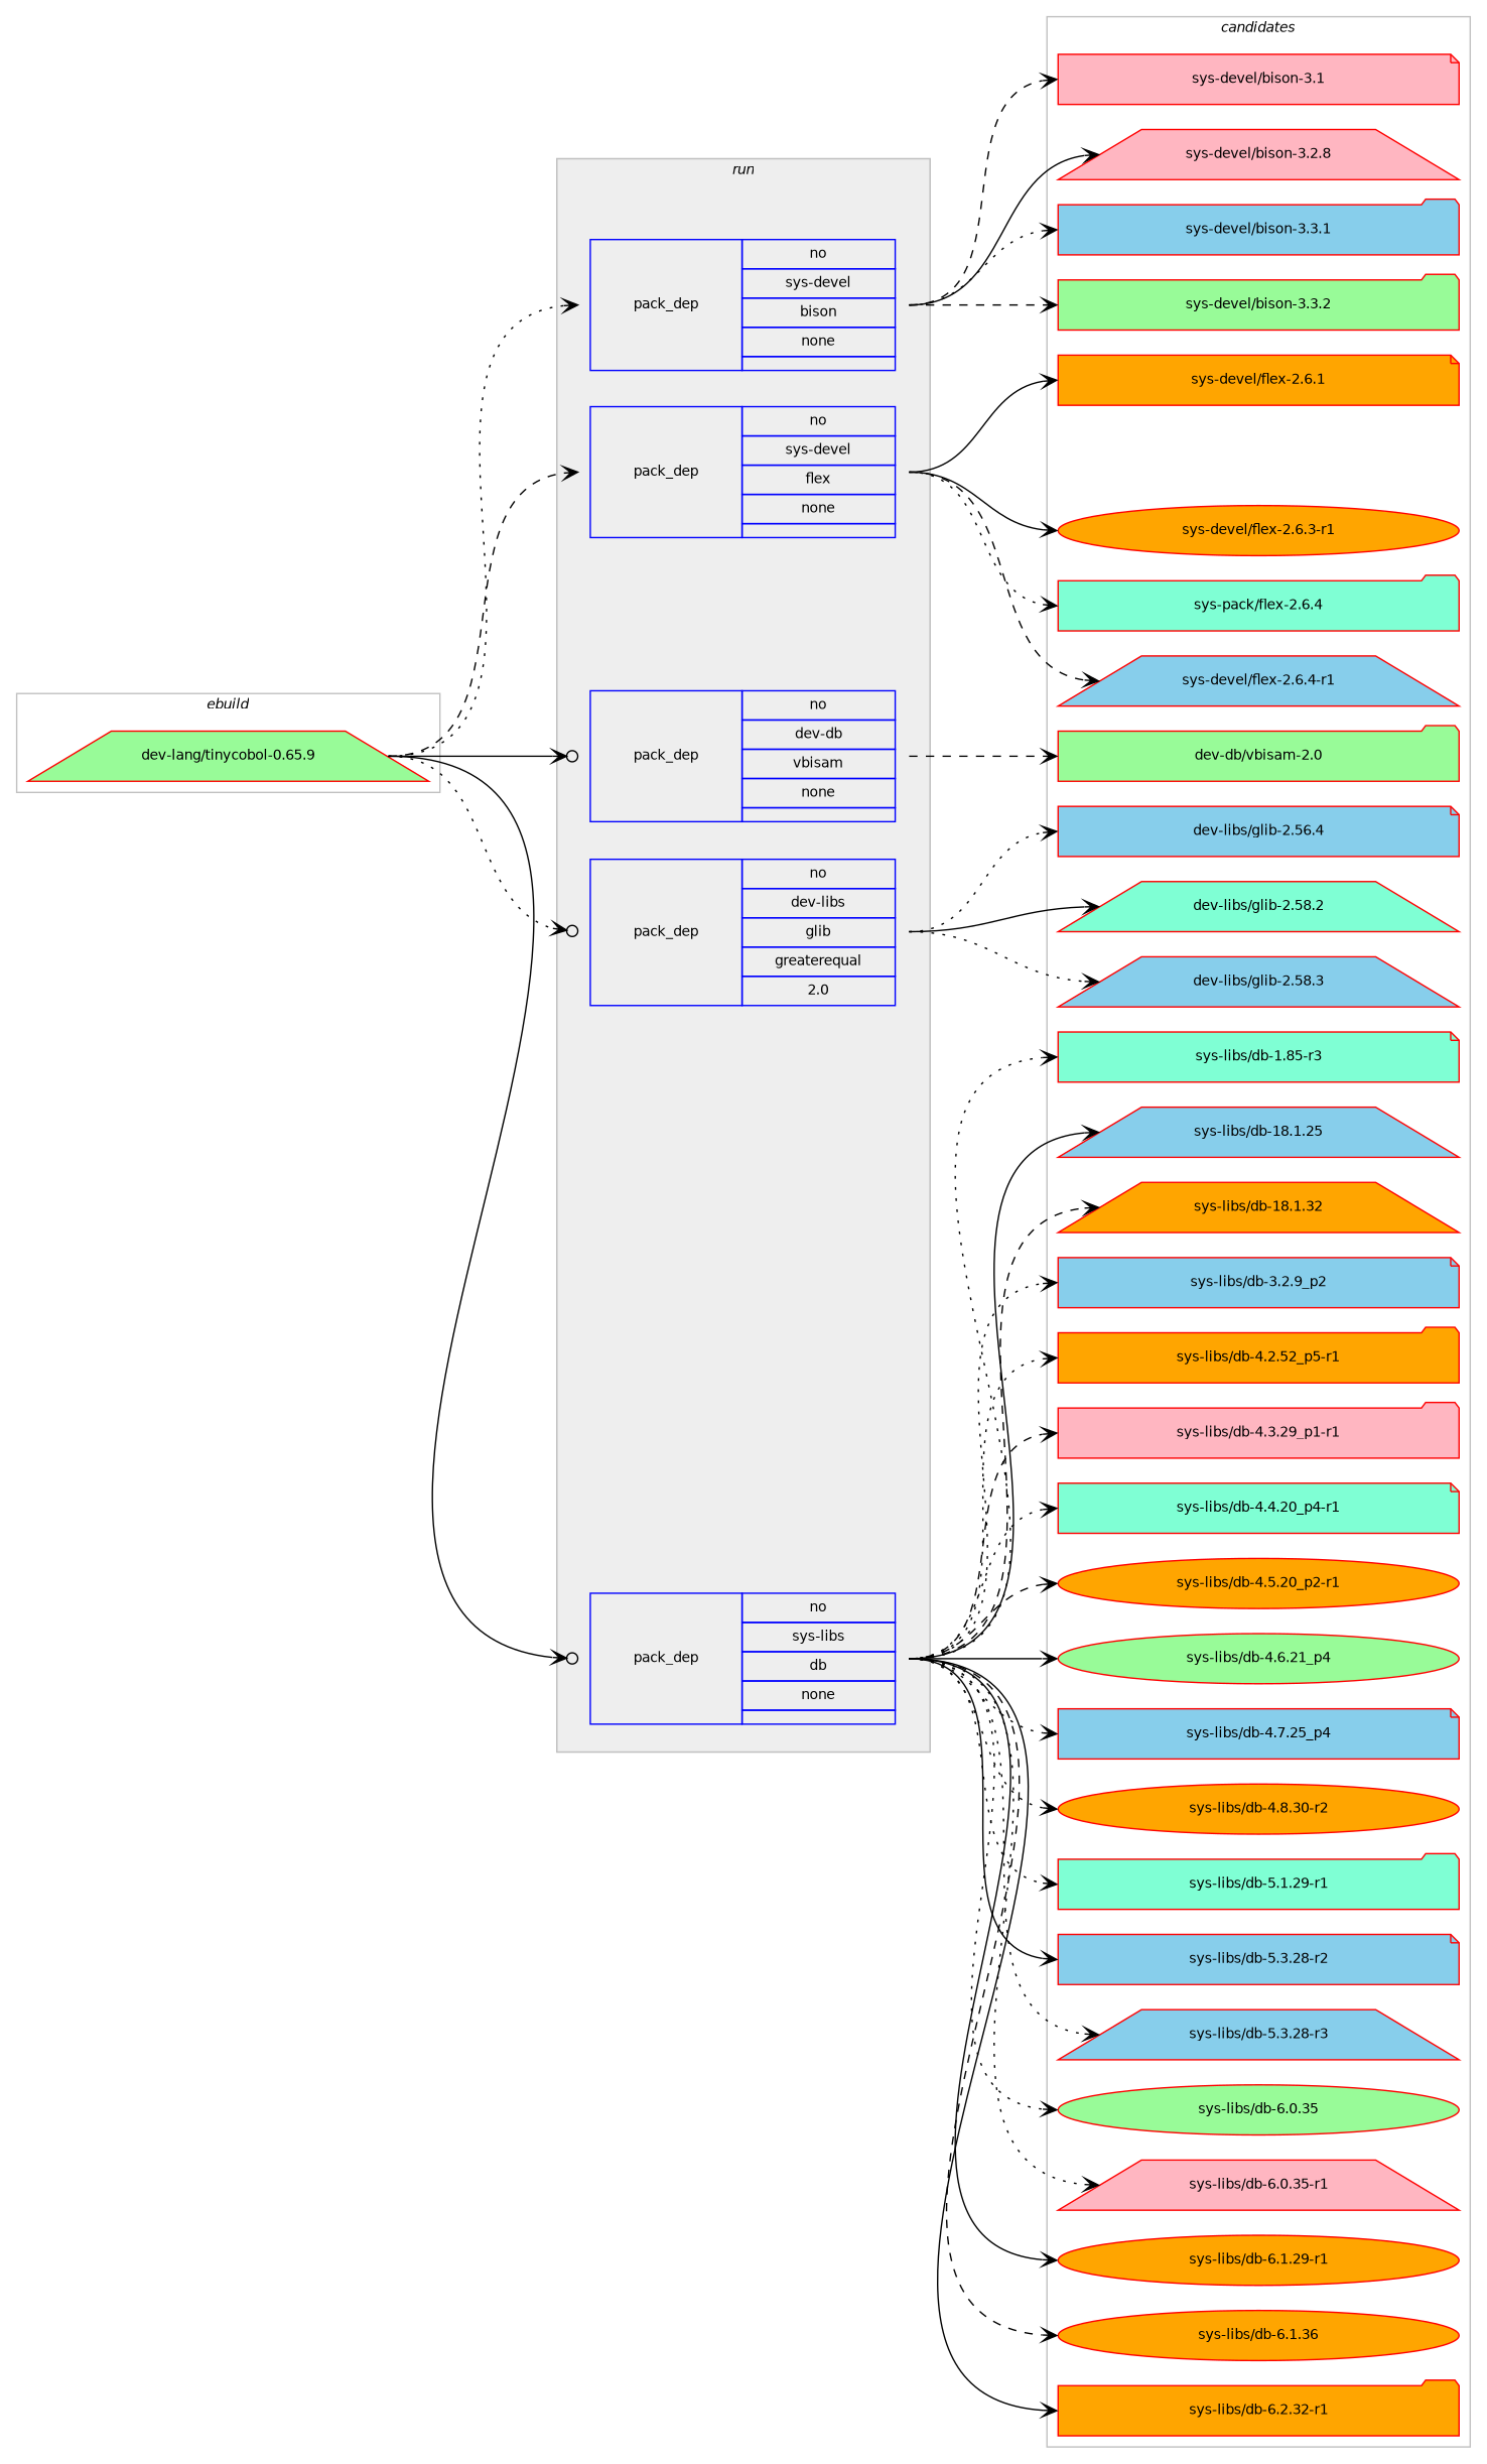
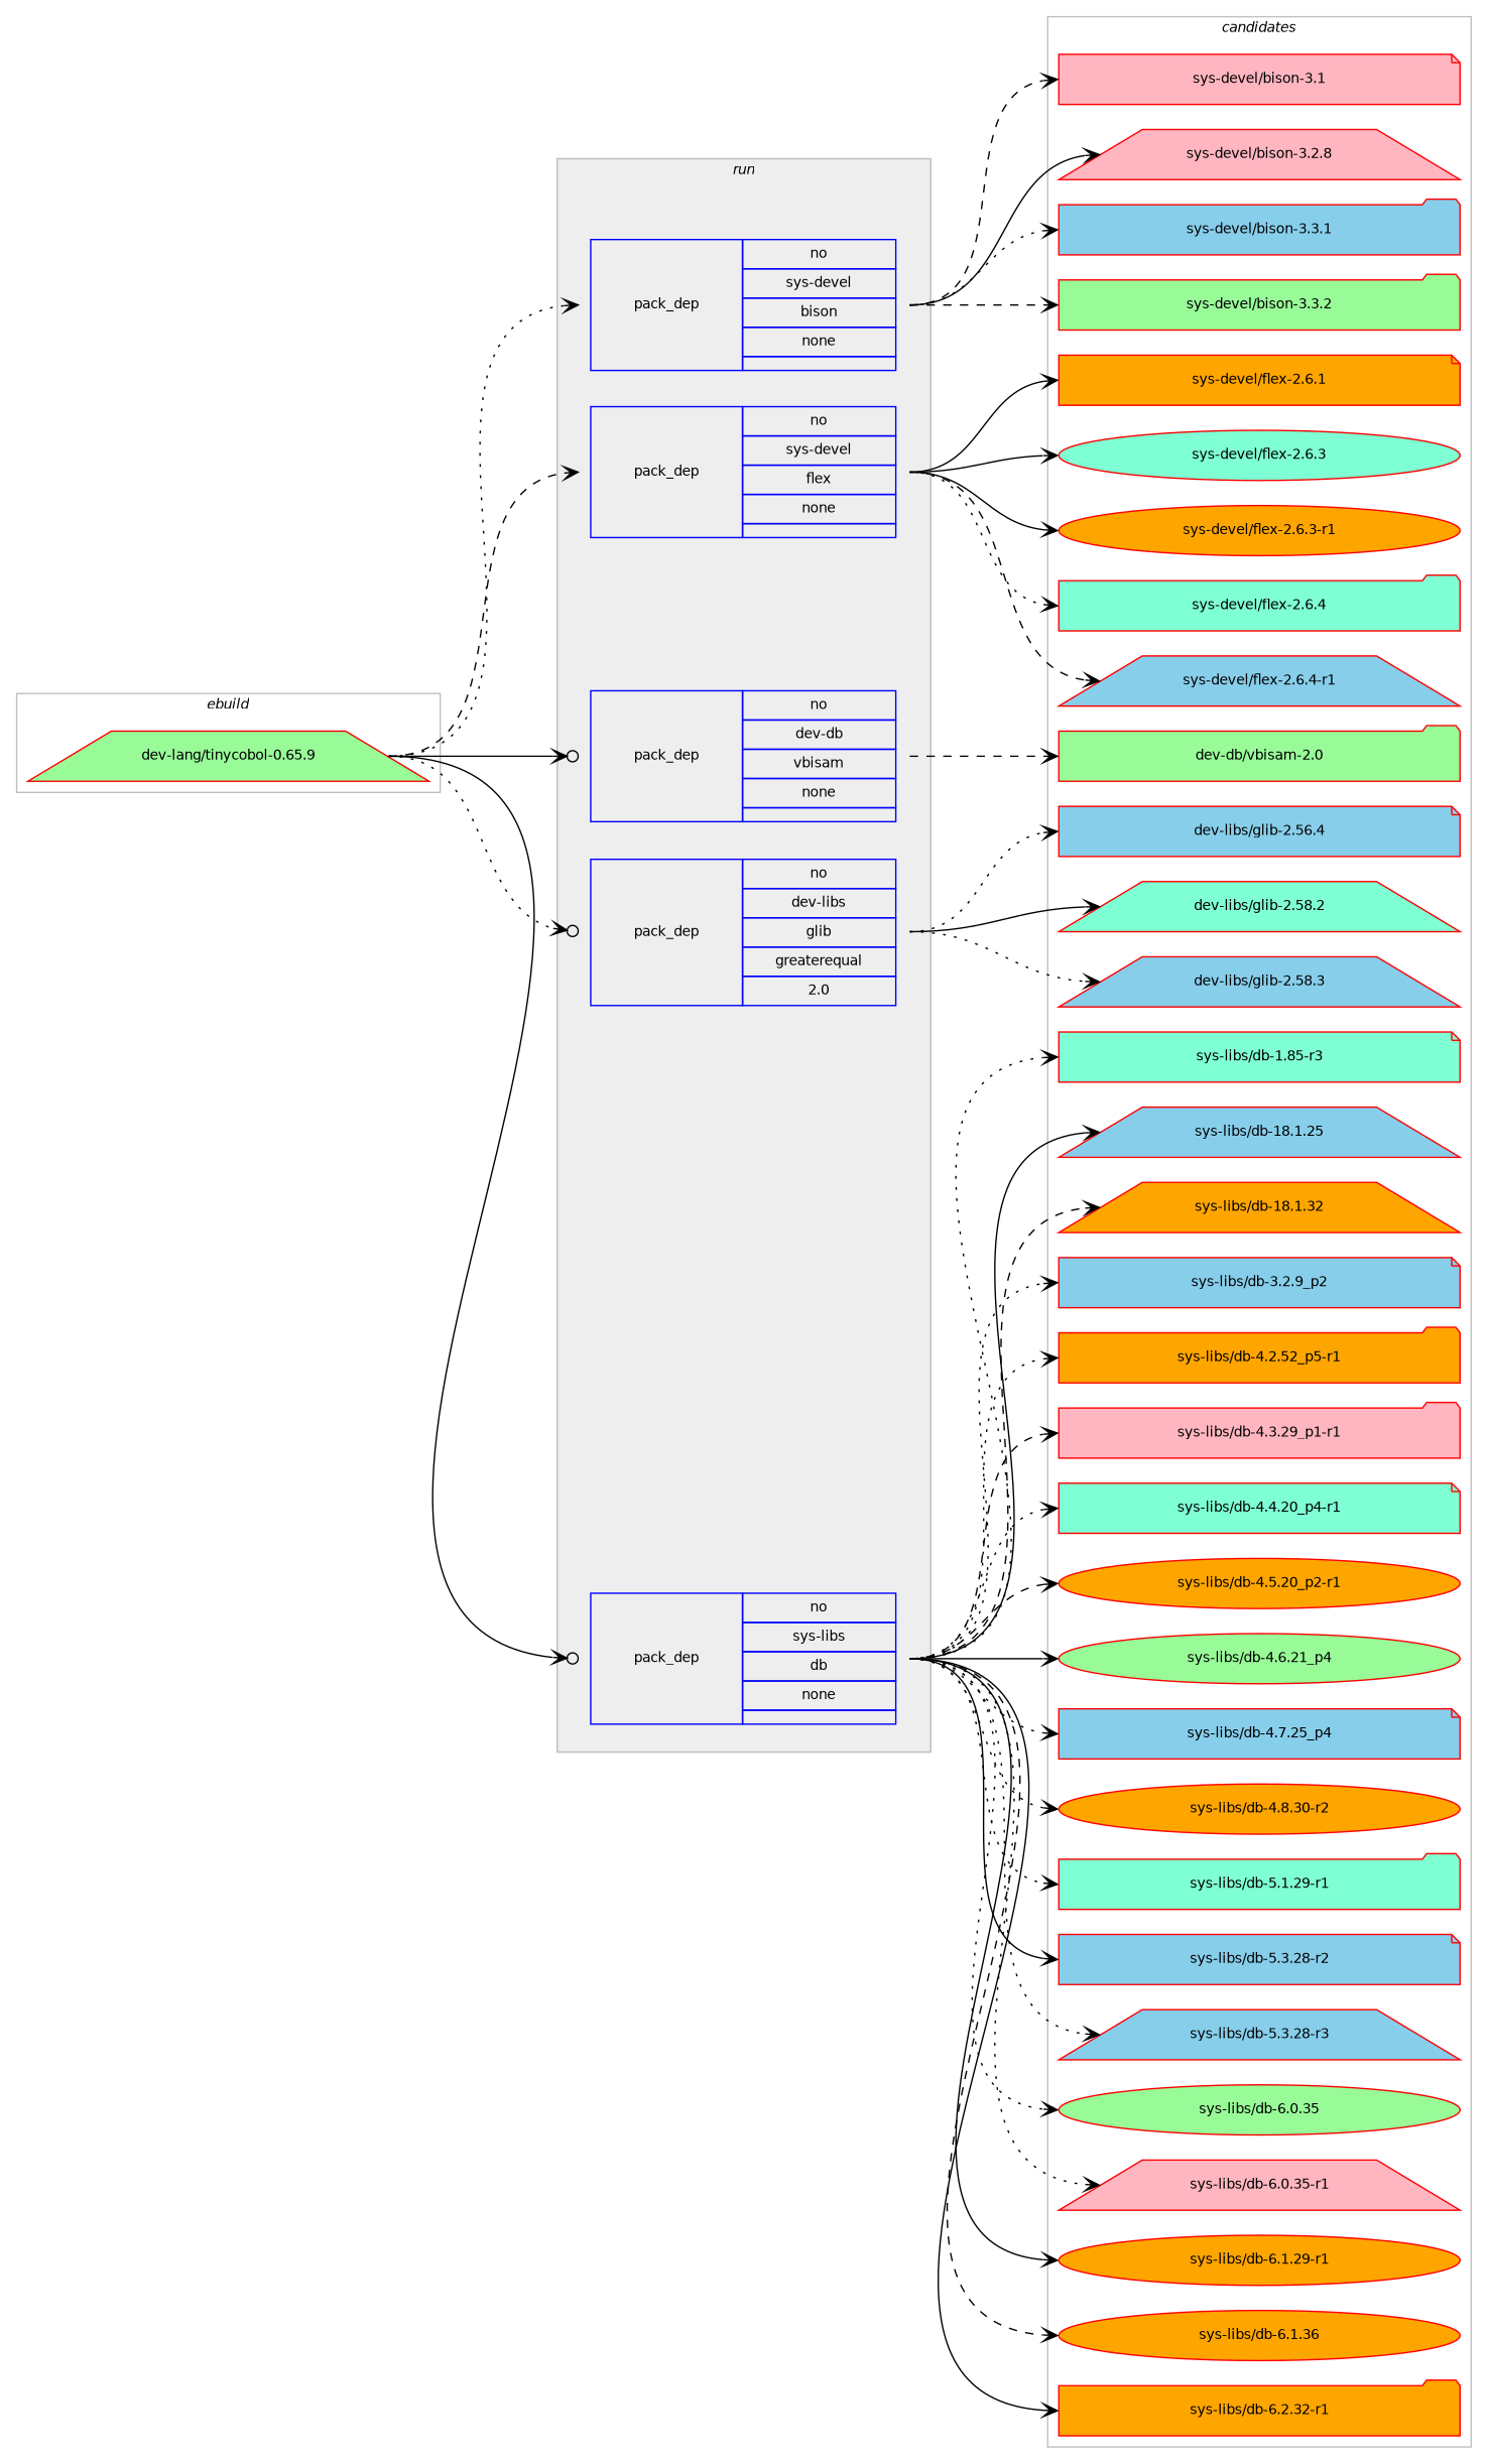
  digraph {
    compound=true
    concentrate=true
    fontname="DejaVu Sans"
    fontsize=10
    newrank=true
    rankdir=LR
    ranksep=1.5
    node [color=red fillcolor=skyblue fontname="DejaVu Sans" fontsize=10 shape=trapezium style=filled]
    edge [arrowhead=vee fontname="DejaVu Sans" headport=w style=dotted tailport=e weight=100]
    n1 [fillcolor=palegreen label="dev-lang/tinycobol-0.65.9" width=4]
    n2 [color=blue label=<<TABLE BORDER="0" CELLBORDER="1" CELLSPACING="0" CELLPADDING="4" WIDTH="220"><TR><TD ROWSPAN="6" CELLPADDING="30">pack_dep</TD></TR><TR><TD WIDTH="110">no</TD></TR><TR><TD>sys-devel</TD></TR><TR><TD>bison</TD></TR><TR><TD>none</TD></TR><TR><TD></TD></TR></TABLE>> shape=none fillcolor="" style=""]
    n3 [color=blue label=<<TABLE BORDER="0" CELLBORDER="1" CELLSPACING="0" CELLPADDING="4" WIDTH="220"><TR><TD ROWSPAN="6" CELLPADDING="30">pack_dep</TD></TR><TR><TD WIDTH="110">no</TD></TR><TR><TD>sys-devel</TD></TR><TR><TD>flex</TD></TR><TR><TD>none</TD></TR><TR><TD></TD></TR></TABLE>> shape=none fillcolor="" style=""]
    n4 [color=blue label=<<TABLE BORDER="0" CELLBORDER="1" CELLSPACING="0" CELLPADDING="4" WIDTH="220"><TR><TD ROWSPAN="6" CELLPADDING="30">pack_dep</TD></TR><TR><TD WIDTH="110">no</TD></TR><TR><TD>dev-db</TD></TR><TR><TD>vbisam</TD></TR><TR><TD>none</TD></TR><TR><TD></TD></TR></TABLE>> shape=none fillcolor="" style=""]
    n5 [color=blue label=<<TABLE BORDER="0" CELLBORDER="1" CELLSPACING="0" CELLPADDING="4" WIDTH="220"><TR><TD ROWSPAN="6" CELLPADDING="30">pack_dep</TD></TR><TR><TD WIDTH="110">no</TD></TR><TR><TD>dev-libs</TD></TR><TR><TD>glib</TD></TR><TR><TD>greaterequal</TD></TR><TR><TD>2.0</TD></TR></TABLE>> shape=none fillcolor="" style=""]
    n6 [color=blue label=<<TABLE BORDER="0" CELLBORDER="1" CELLSPACING="0" CELLPADDING="4" WIDTH="220"><TR><TD ROWSPAN="6" CELLPADDING="30">pack_dep</TD></TR><TR><TD WIDTH="110">no</TD></TR><TR><TD>sys-libs</TD></TR><TR><TD>db</TD></TR><TR><TD>none</TD></TR><TR><TD></TD></TR></TABLE>> shape=none fillcolor="" style=""]
    n7 [fillcolor=lightpink label="sys-devel/bison-3.1" shape=note width=4]
    n8 [fillcolor=lightpink label="sys-devel/bison-3.2.8" width=4]
    n9 [label="sys-devel/bison-3.3.1" shape=folder width=4]
    n10 [fillcolor=palegreen label="sys-devel/bison-3.3.2" shape=folder width=4]
    n11 [fillcolor=orange label="sys-devel/flex-2.6.1" shape=note width=4]
+   n12 [fillcolor=aquamarine label="sys-devel/flex-2.6.3" shape=ellipse width=4]
    n13 [fillcolor=orange label="sys-devel/flex-2.6.3-r1" shape=ellipse width=4]
-   n14 [fillcolor=aquamarine label="sys-pack/flex-2.6.4" shape=folder width=4]
+   n14 [fillcolor=aquamarine label="sys-devel/flex-2.6.4" shape=folder width=4]
    n15 [label="sys-devel/flex-2.6.4-r1" width=4]
    n16 [fillcolor=palegreen label="dev-db/vbisam-2.0" shape=folder width=4]
    n17 [label="dev-libs/glib-2.56.4" shape=note width=4]
    n18 [fillcolor=aquamarine label="dev-libs/glib-2.58.2" width=4]
    n19 [label="dev-libs/glib-2.58.3" width=4]
    n20 [fillcolor=aquamarine label="sys-libs/db-1.85-r3" shape=note width=4]
    n21 [label="sys-libs/db-18.1.25" width=4]
    n22 [fillcolor=orange label="sys-libs/db-18.1.32" width=4]
    n23 [label="sys-libs/db-3.2.9_p2" shape=note width=4]
    n24 [fillcolor=orange label="sys-libs/db-4.2.52_p5-r1" shape=folder width=4]
    n25 [fillcolor=lightpink label="sys-libs/db-4.3.29_p1-r1" shape=folder width=4]
    n26 [fillcolor=aquamarine label="sys-libs/db-4.4.20_p4-r1" shape=note width=4]
    n27 [fillcolor=orange label="sys-libs/db-4.5.20_p2-r1" shape=ellipse width=4]
    n28 [fillcolor=palegreen label="sys-libs/db-4.6.21_p4" shape=ellipse width=4]
    n29 [label="sys-libs/db-4.7.25_p4" shape=note width=4]
    n30 [fillcolor=orange label="sys-libs/db-4.8.30-r2" shape=ellipse width=4]
    n31 [fillcolor=aquamarine label="sys-libs/db-5.1.29-r1" shape=folder width=4]
    n32 [label="sys-libs/db-5.3.28-r2" shape=note width=4]
    n33 [label="sys-libs/db-5.3.28-r3" width=4]
    n34 [fillcolor=palegreen label="sys-libs/db-6.0.35" shape=ellipse width=4]
    n35 [fillcolor=lightpink label="sys-libs/db-6.0.35-r1" width=4]
    n36 [fillcolor=orange label="sys-libs/db-6.1.29-r1" shape=ellipse width=4]
    n37 [fillcolor=orange label="sys-libs/db-6.1.36" shape=ellipse width=4]
    n38 [fillcolor=orange label="sys-libs/db-6.2.32-r1" shape=folder width=4]
    subgraph cluster_1 {
      color=gray
      label=<<i>dependencies</i>>
      subgraph cluster_2 {
        color=gray
        fillcolor="#eeeeee"
        label=<<i>compile</i>>
        style=filled
        subgraph sub_3 {
          color=gray
          fillcolor="#eeeeee"
          label=<<i>compile</i>>
          style=filled
          n2
        }
        subgraph sub_4 {
          color=gray
          fillcolor="#eeeeee"
          label=<<i>compile</i>>
          style=filled
          n3
        }
      }
      subgraph cluster_5 {
        color=gray
        fillcolor="#eeeeee"
        label=<<i>compile and run</i>>
        style=filled
        subgraph sub_6 {
          color=gray
          fillcolor="#eeeeee"
          label=<<i>compile and run</i>>
          style=filled
          n4
        }
        subgraph sub_7 {
          color=gray
          fillcolor="#eeeeee"
          label=<<i>compile and run</i>>
          style=filled
          n5
        }
        subgraph sub_8 {
          color=gray
          fillcolor="#eeeeee"
          label=<<i>compile and run</i>>
          style=filled
          n6
        }
      }
      subgraph cluster_9 {
        color=gray
        fillcolor="#eeeeee"
        label=<<i>run</i>>
        style=filled
      }
    }
    subgraph cluster_10 {
      color=gray
      label=<<i>ebuild</i>>
      rank=same
      n1
    }
    subgraph cluster_11 {
      color=gray
      label=<<i>candidates</i>>
      rank=same
      subgraph sub_12 {
        color=black
        label=<<i>candidates</i>>
        nodesep=1
        rank=same
        n7
        n8
        n9
        n10
      }
      subgraph sub_13 {
        color=black
        label=<<i>candidates</i>>
        nodesep=1
        rank=same
        n11
+       n12
        n13
        n14
        n15
      }
      subgraph sub_14 {
        color=black
        label=<<i>candidates</i>>
        nodesep=1
        rank=same
        n16
      }
      subgraph sub_15 {
        color=black
        label=<<i>candidates</i>>
        nodesep=1
        rank=same
        n17
        n18
        n19
      }
      subgraph sub_16 {
        color=black
        label=<<i>candidates</i>>
        nodesep=1
        rank=same
        n20
        n21
        n22
        n23
        n24
        n25
        n26
        n27
        n28
        n29
        n30
        n31
        n32
        n33
        n34
        n35
        n36
        n37
        n38
      }
    }
    n1 -> n2 [weight=20]
    n1 -> n3 [style=dashed weight=20]
    n1 -> n4 [arrowhead=odotvee style=solid weight=20]
    n1 -> n5 [arrowhead=odotvee weight=20]
    n1 -> n6 [arrowhead=odotvee style=solid weight=20]
    n2 -> n7 [style=dashed]
    n2 -> n8 [style=solid]
    n2 -> n9
    n2 -> n10 [style=dashed]
    n3 -> n11 [style=solid]
+   n3 -> n12 [style=solid]
    n3 -> n13 [style=solid]
    n3 -> n14
    n3 -> n15 [style=dashed]
    n4 -> n16 [style=dashed]
    n5 -> n17
    n5 -> n18 [style=solid]
    n5 -> n19
    n6 -> n20
    n6 -> n21 [style=solid]
    n6 -> n22 [style=dashed]
    n6 -> n23
    n6 -> n24
    n6 -> n25 [style=dashed]
    n6 -> n26
    n6 -> n27 [style=dashed]
    n6 -> n28 [style=solid]
    n6 -> n29
    n6 -> n30
    n6 -> n31
    n6 -> n32 [style=solid]
    n6 -> n33
    n6 -> n34
    n6 -> n35
    n6 -> n36 [style=solid]
    n6 -> n37 [style=dashed]
    n6 -> n38 [style=solid]
  }
